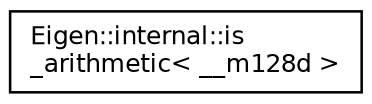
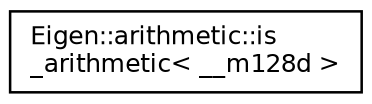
  digraph {
    rankdir=LR
-   n1 [color=black fillcolor=white fontname=Helvetica fontsize=10 height=0.2 label="Eigen::internal::is\l_arithmetic\< __m128d \>" shape=record style=filled width=0.4]
+   n1 [color=black fillcolor=white fontname=Helvetica fontsize=10 height=0.2 label="Eigen::arithmetic::is\l_arithmetic\< __m128d \>" shape=record style=filled width=0.4]
  }
